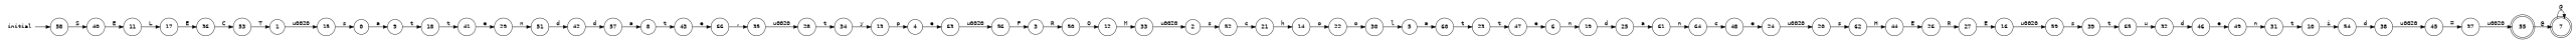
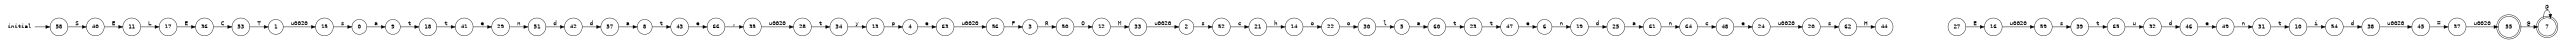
  digraph {
    fontname="DejaVu Sans Mono"
    rankdir=LR
    node [fontname="DejaVu Sans Mono" shape=circle]
    edge [fontname="DejaVu Sans Mono"]
    0
    9
    18
    41
    1
    15
    2
    52
    21
    14
    3
    50
    12
    33
    4
    63
    56
    5
    60
    23
    47
    6
    19
    25
    61
    7 [shape=doublecircle]
    8
    43
    66
    35
    29
    10
    54
    38
    45
    11
    17
    36
    53
    13
    22
    30
    16
    59
    39
    65
    51
    64
    20
    62
    44
-   26
    24
    48
    27
    28
    34
    42
    57
    31
    32
    46
    49
    55 [shape=doublecircle]
    37
    40
    58
    initial [shape=plaintext]
    0 -> 9 [label=a]
    9 -> 18 [label=t]
    18 -> 41 [label=t]
    41 -> 29 [label=e]
    1 -> 15 [label="\u0020"]
    15 -> 0 [label=s]
    2 -> 52 [label=s]
    52 -> 21 [label=c]
    21 -> 14 [label=h]
    14 -> 22 [label=o]
    3 -> 50 [label=R]
    50 -> 12 [label=O]
    12 -> 33 [label=M]
    33 -> 2 [label="\u0020"]
    4 -> 63 [label=e]
    63 -> 56 [label="\u0020"]
    56 -> 3 [label=F]
    5 -> 60 [label=a]
    60 -> 23 [label=t]
    23 -> 47 [label=t]
    47 -> 6 [label=e]
    6 -> 19 [label=n]
    19 -> 25 [label=d]
    25 -> 61 [label=a]
    61 -> 64 [label=n]
    7 -> 7 [label="@"]
    8 -> 43 [label=t]
    43 -> 66 [label=e]
    66 -> 35 [label=","]
    35 -> 28 [label="\u0020"]
    29 -> 51 [label=n]
    10 -> 54 [label=i]
    54 -> 38 [label=d]
    38 -> 45 [label="\u0020"]
    45 -> 37 [label="="]
    11 -> 17 [label=L]
    17 -> 36 [label=E]
    36 -> 53 [label=C]
    53 -> 1 [label=T]
    13 -> 4 [label=p]
    22 -> 30 [label=o]
    30 -> 5 [label=l]
    16 -> 59 [label="\u0020"]
    59 -> 39 [label=s]
    39 -> 65 [label=t]
    65 -> 32 [label=u]
    51 -> 42 [label=d]
    64 -> 48 [label=c]
    20 -> 62 [label=s]
    62 -> 44 [label=H]
-   44 -> 26 [label=E]
-   26 -> 27 [label=R]
    24 -> 20 [label="\u0020"]
    48 -> 24 [label=e]
    27 -> 16 [label=E]
    28 -> 34 [label=t]
    34 -> 13 [label=y]
    42 -> 57 [label=d]
    57 -> 8 [label=a]
    31 -> 10 [label=t]
    32 -> 46 [label=d]
    46 -> 49 [label=e]
    49 -> 31 [label=n]
    55 -> 7 [label="@"]
    37 -> 55 [label="\u0020"]
    40 -> 11 [label=E]
    58 -> 40 [label=S]
    initial -> 58
  }
